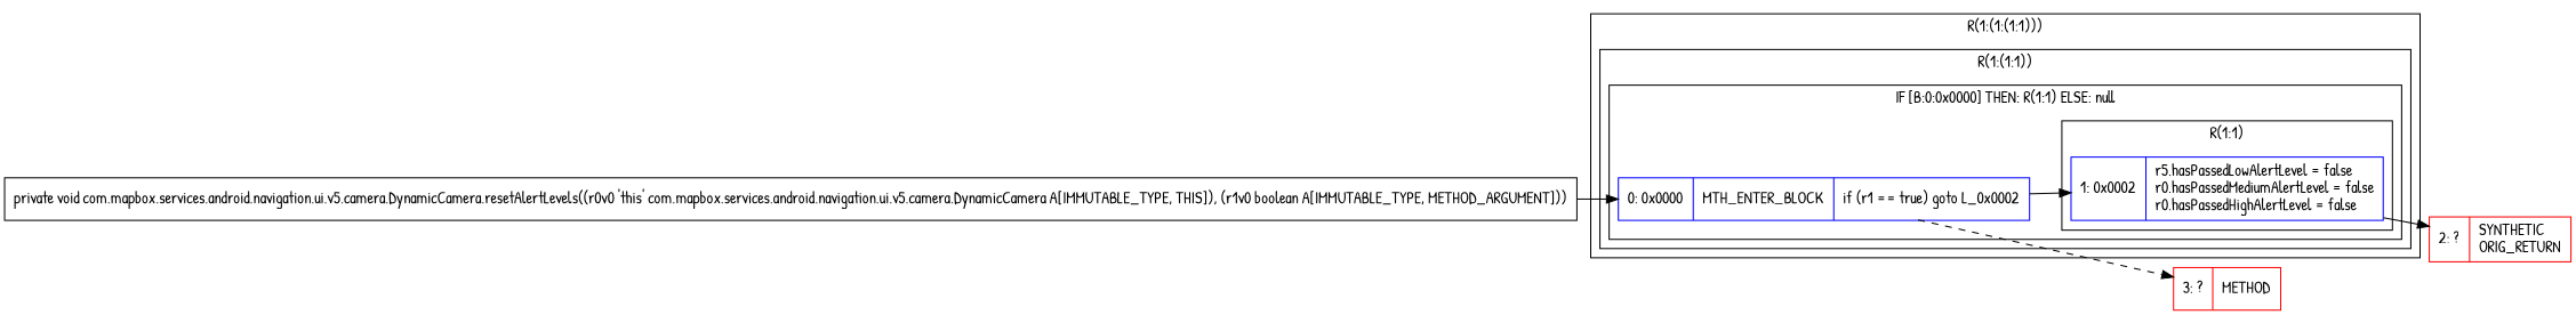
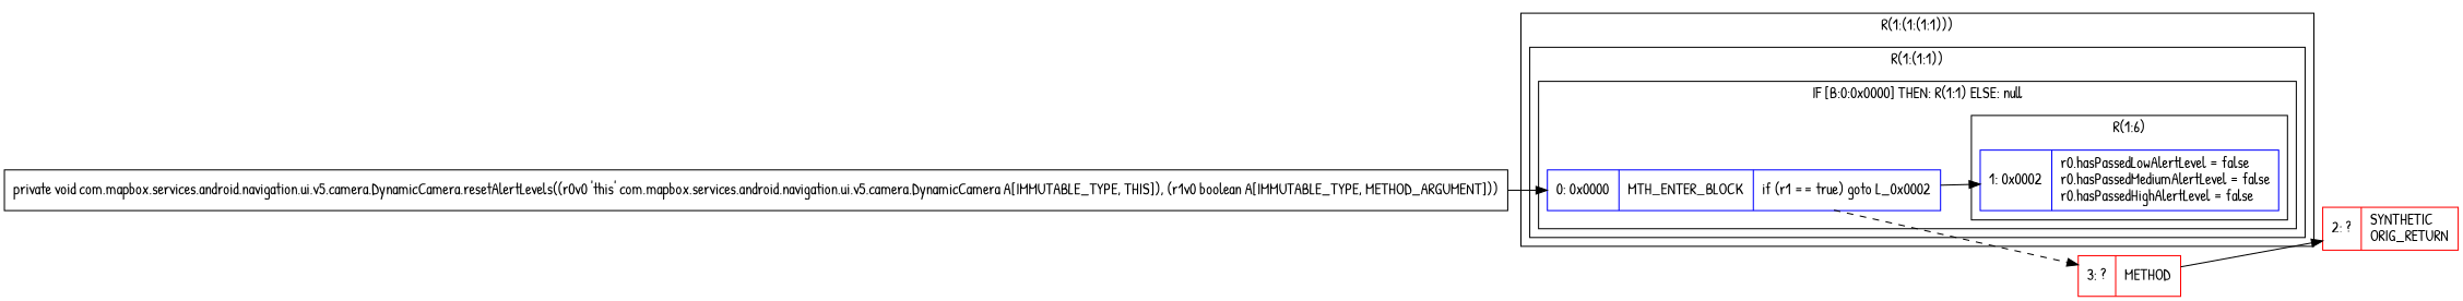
  digraph {
    fontname="Patrick Hand"
    rankdir=LR
    node [color=blue fontname="Patrick Hand" shape=record]
    edge [fontname="Patrick Hand"]
-   n1 [label="{1\:\ 0x0002|r5.hasPassedLowAlertLevel = false\lr0.hasPassedMediumAlertLevel = false\lr0.hasPassedHighAlertLevel = false\l}"]
+   n1 [label="{1\:\ 0x0002|r0.hasPassedLowAlertLevel = false\lr0.hasPassedMediumAlertLevel = false\lr0.hasPassedHighAlertLevel = false\l}"]
    n2 [label="{0\:\ 0x0000|MTH_ENTER_BLOCK\l|if (r1 == true) goto L_0x0002\l}"]
    n3 [color=red label="{2\:\ ?|SYNTHETIC\lORIG_RETURN\l}"]
    n4 [color=red label="{3\:\ ?|METHOD\l}"]
    n5 [label="{private void com.mapbox.services.android.navigation.ui.v5.camera.DynamicCamera.resetAlertLevels((r0v0 'this' com.mapbox.services.android.navigation.ui.v5.camera.DynamicCamera A[IMMUTABLE_TYPE, THIS]), (r1v0 boolean A[IMMUTABLE_TYPE, METHOD_ARGUMENT])) }" color=""]
    subgraph cluster_1 {
      label="R(1:(1:(1:1)))"
      subgraph cluster_2 {
        label="R(1:(1:1))"
        subgraph cluster_3 {
          label="IF [B:0:0x0000] THEN: R(1:1) ELSE: null"
          n2
          subgraph cluster_4 {
-           label="R(1:1)"
+           label="R(1:6)"
            n1
          }
        }
      }
    }
-   n1 -> n3
+   n4 -> n3
    n2 -> n1
    n2 -> n4 [style=dashed]
    n5 -> n2
  }
